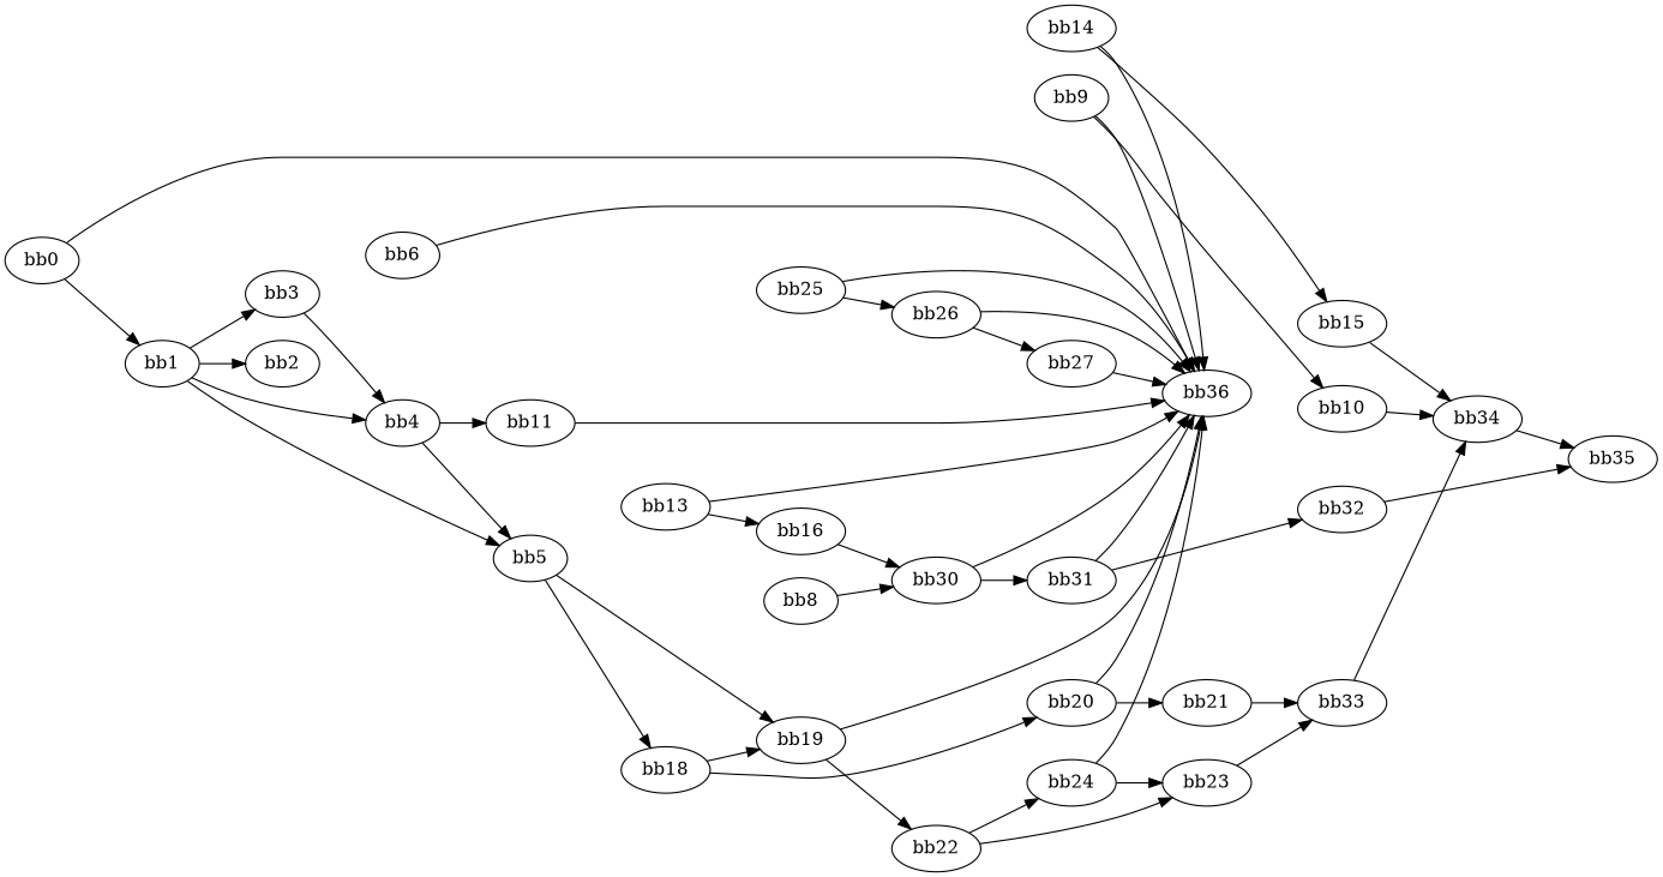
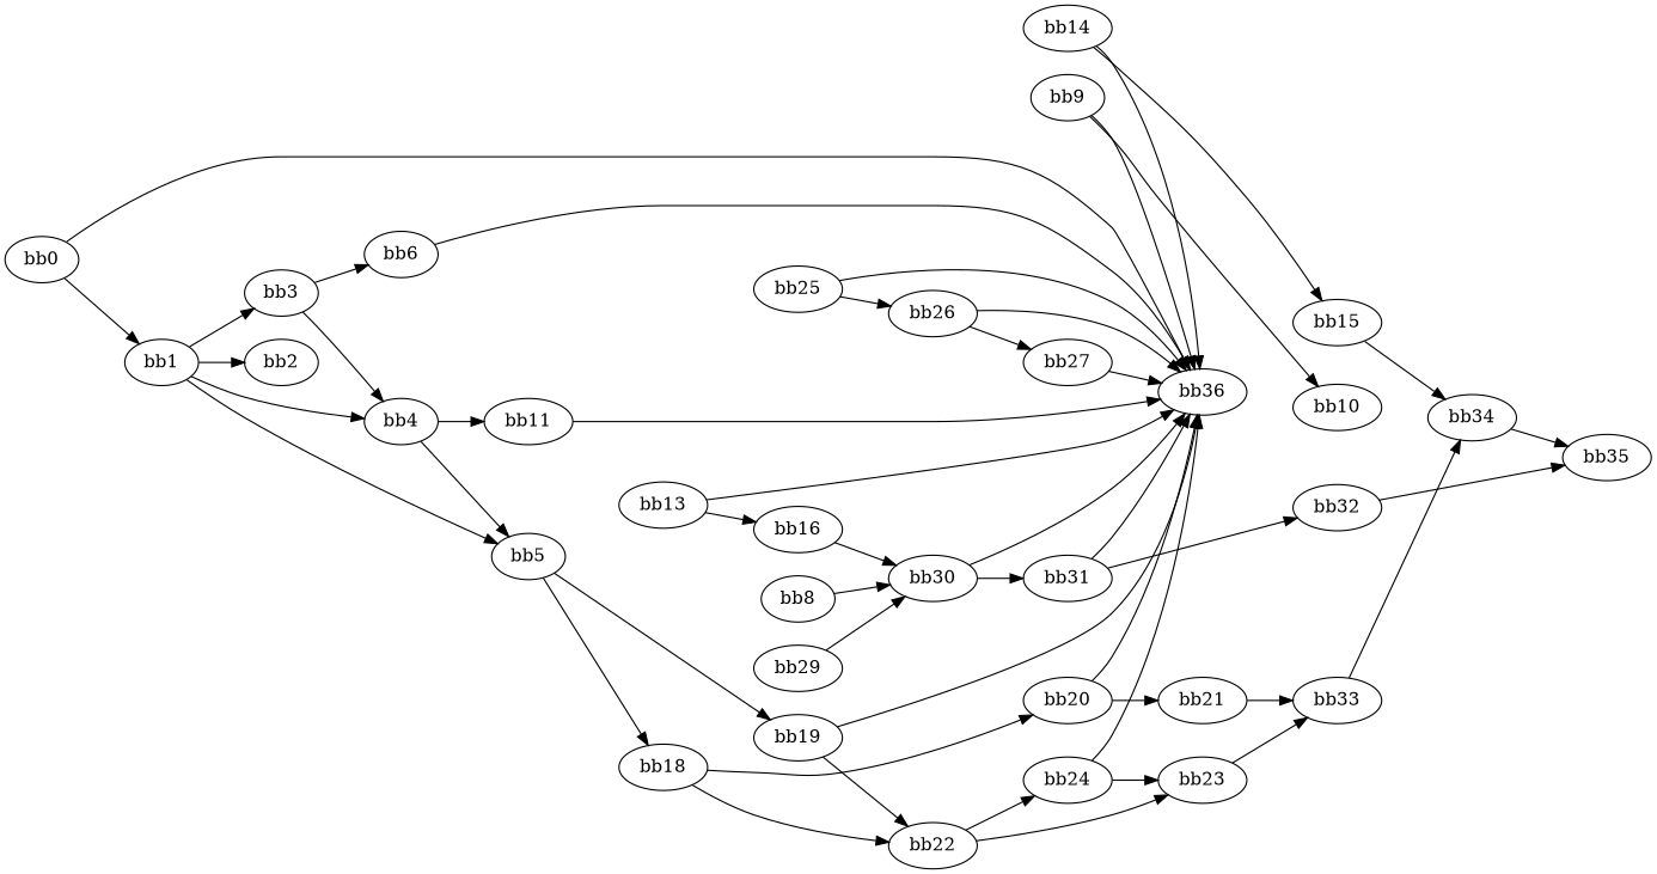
  digraph {
    rankdir=LR
    n1 [label="bb0\l"]
    n2 [label="bb1\l"]
    n3 [label="bb36\l"]
    n4 [label="bb2\l"]
    n5 [label="bb3\l"]
    n6 [label="bb4\l"]
    n7 [label="bb5\l"]
    n8 [label="bb6\l"]
    n9 [label="bb11\l"]
    n10 [label="bb18\l"]
    n11 [label="bb19\l"]
    n12 [label="bb20\l"]
    n13 [label="bb22\l"]
    n14 [label="bb8\l"]
    n15 [label="bb30\l"]
    n16 [label="bb9\l"]
    n17 [label="bb10\l"]
    n18 [label="bb31\l"]
    n19 [label="bb34\l"]
    n20 [label="bb35\l"]
    n21 [label="bb13\l"]
    n22 [label="bb16\l"]
    n23 [label="bb14\l"]
    n24 [label="bb15\l"]
    n25 [label="bb21\l"]
    n26 [label="bb23\l"]
    n27 [label="bb24\l"]
    n28 [label="bb33\l"]
    n29 [label="bb25\l"]
    n30 [label="bb26\l"]
    n31 [label="bb27\l"]
+   n32 [label="bb29\l"]
    n33 [label="bb32\l"]
    n1 -> n2
    n1 -> n3
    n2 -> n4
    n2 -> n5
    n2 -> n6
    n2 -> n7
    n5 -> n6
+   n5 -> n8
    n6 -> n7
    n6 -> n9
    n7 -> n10
    n7 -> n11
    n8 -> n3
    n9 -> n3
-   n10 -> n11
+   n10 -> n13
    n10 -> n12
    n11 -> n3
    n11 -> n13
    n12 -> n3
    n12 -> n25
    n13 -> n26
    n13 -> n27
    n14 -> n15
    n15 -> n3
    n15 -> n18
    n16 -> n3
    n16 -> n17
-   n17 -> n19
    n18 -> n3
    n18 -> n33
    n19 -> n20
    n21 -> n3
    n21 -> n22
    n22 -> n15
    n23 -> n3
    n23 -> n24
    n24 -> n19
    n25 -> n28
    n26 -> n28
    n27 -> n3
    n27 -> n26
    n28 -> n19
    n29 -> n3
    n29 -> n30
    n30 -> n3
    n30 -> n31
    n31 -> n3
+   n32 -> n15
    n33 -> n20
  }
